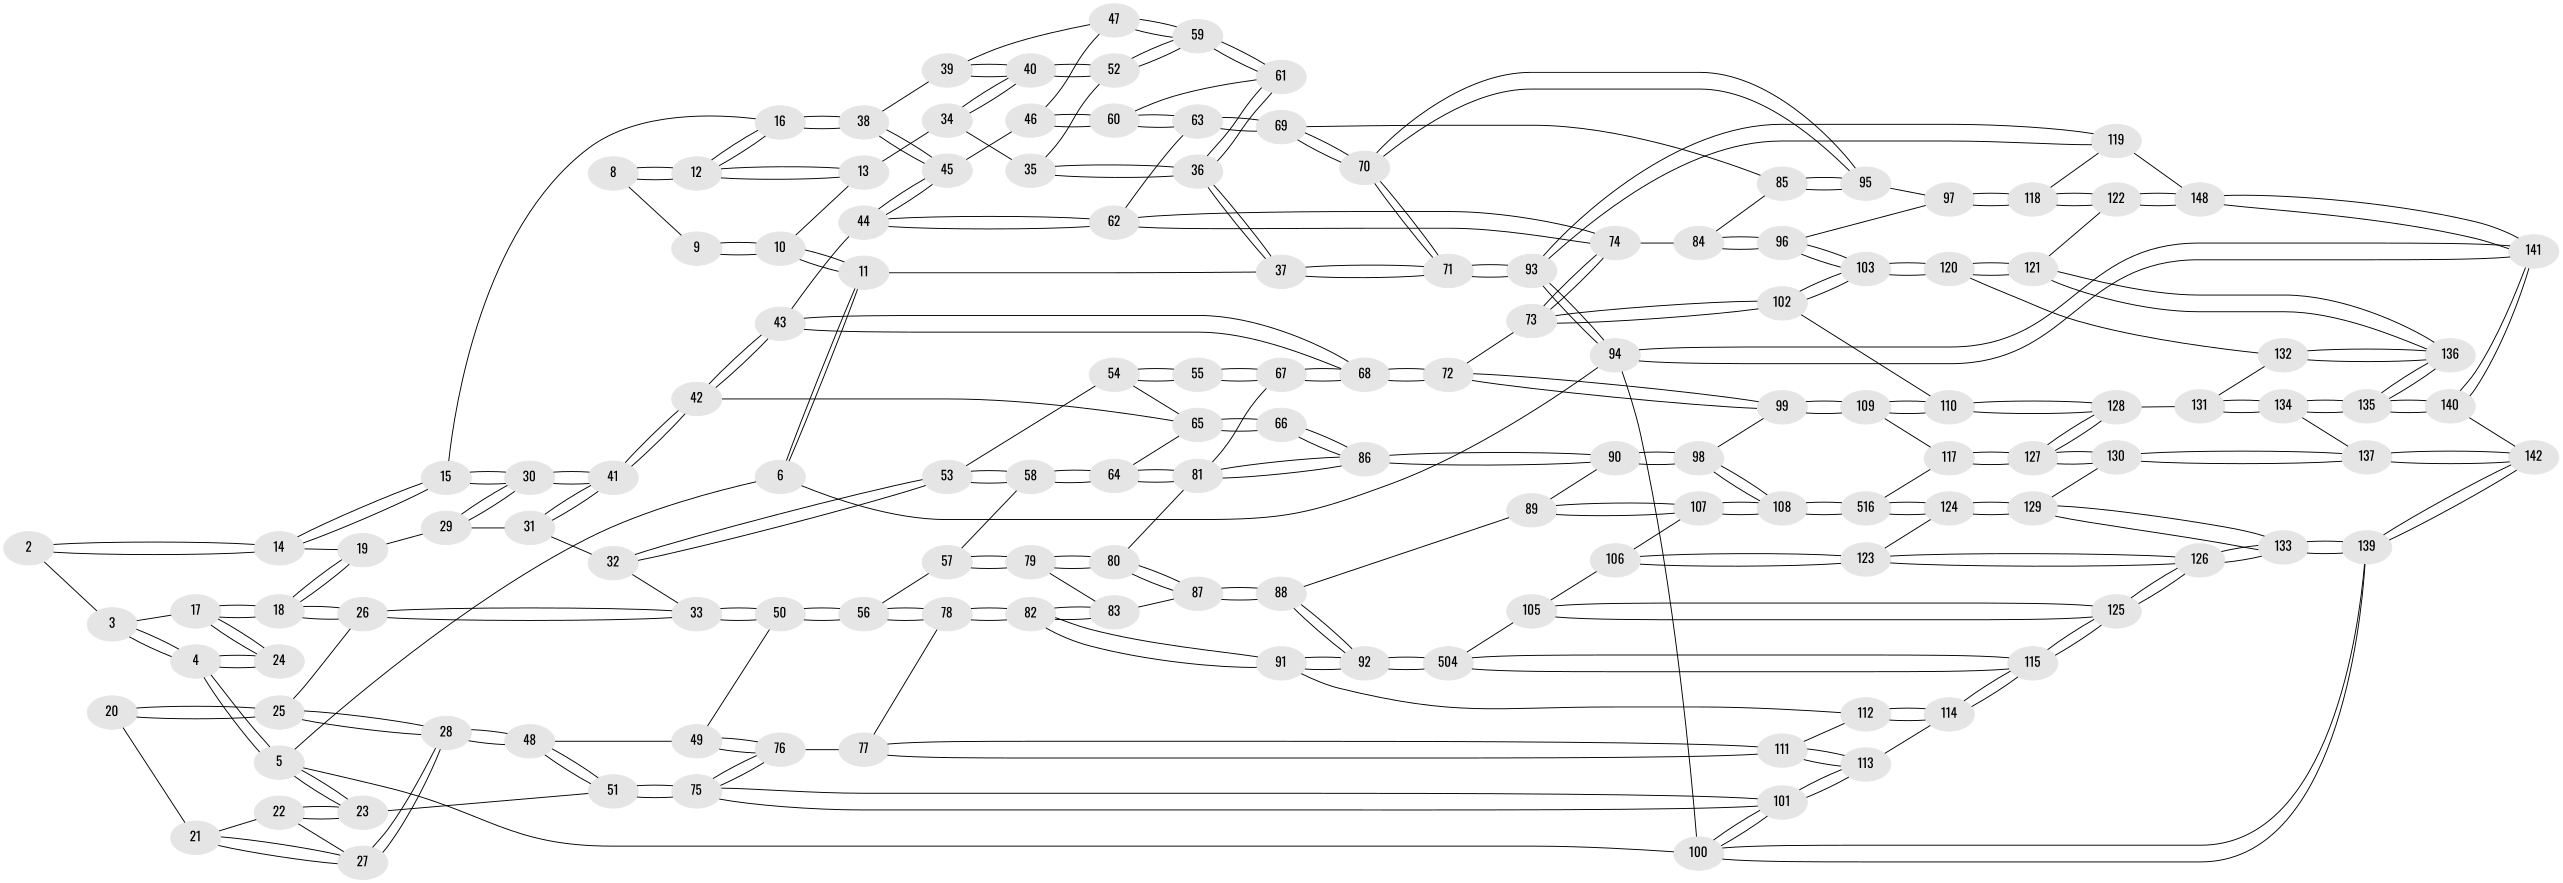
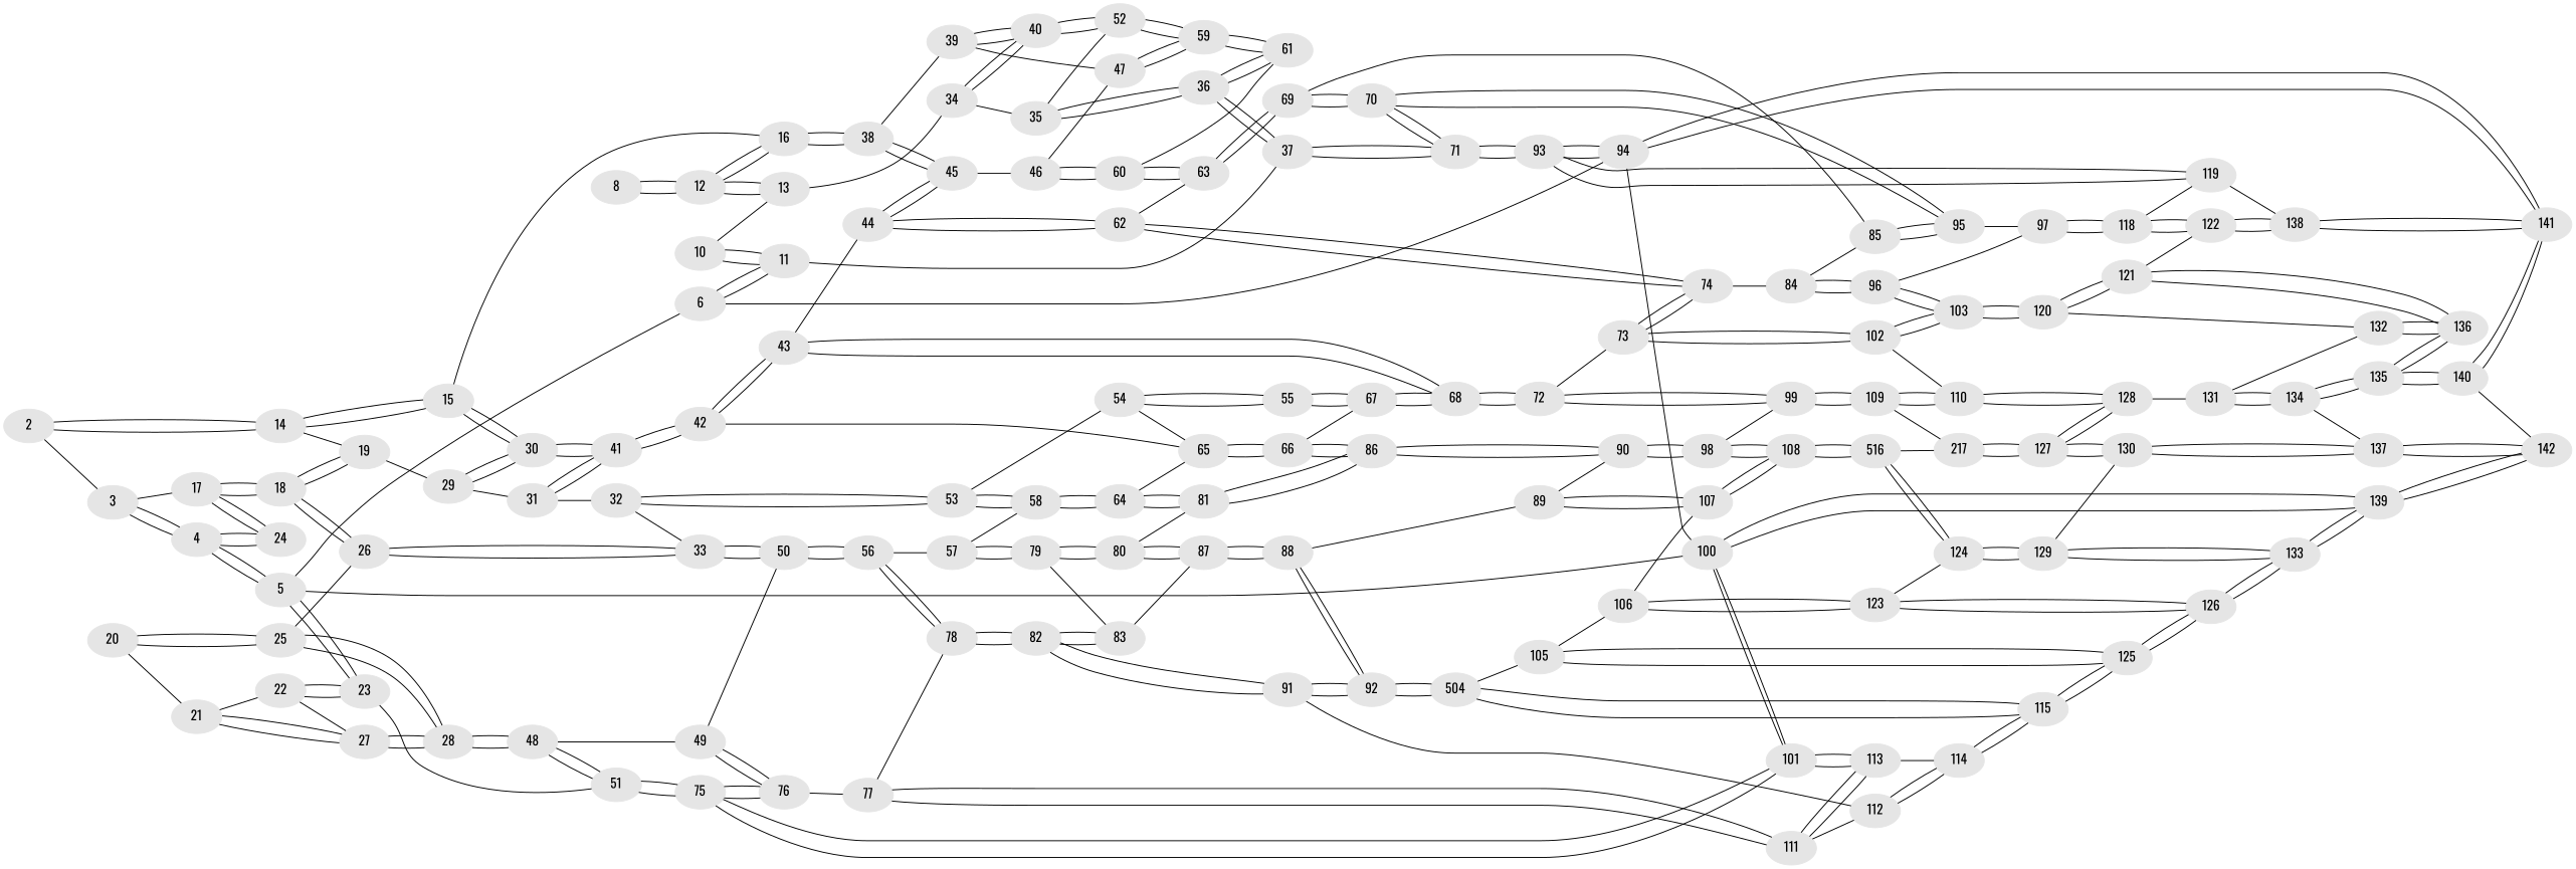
  graph {
    fontname=Oswald
    rankdir=LR
    node [color=gray90 fontname=Oswald style=filled]
    edge [fontname=Oswald]
    2
    3
    14
    8
-   9
    12
    4
    17
    15
    19
    5
    24
    18
    6
    23
    100
    11
    94
    51
    101
    139
    37
    141
    10
    13
    16
    34
    71
    38
    35
    40
    30
    29
    41
    39
    45
    26
    33
    31
    20
    21
    25
    22
    27
    28
    75
    48
    50
    49
    32
    42
    53
    54
    58
    56
    36
    52
    61
    59
    93
    47
    46
    43
    65
    44
    68
    55
    67
    62
    72
    63
    74
    60
    76
    77
    57
    78
    64
    66
    79
    82
    80
    83
    81
    69
    84
    70
    85
    86
    90
    73
    99
    95
    97
    119
    102
    109
    103
    110
    96
    113
    111
    112
    91
    87
    88
    92
    98
    89
    107
    n111 [label=504]
    108
    114
    105
    115
-   138 [label=148]
+   138
    118
    120
    122
    n120 [label=516]
-   117
+   117 [label=217]
    142
    128
    121
    132
    106
    125
    123
    126
    124
    127
    131
    129
    130
    136
    133
    137
    134
    135
    140
    2 -- 3
    2 -- 14
    2 -- 14
    3 -- 4
    3 -- 4
    3 -- 17
    14 -- 15
    14 -- 15
    14 -- 19
-   8 -- 9
    8 -- 12
    8 -- 12
-   9 -- 10
-   9 -- 10
    12 -- 13
    12 -- 13
    12 -- 16
    12 -- 16
    4 -- 5
    4 -- 5
    4 -- 24
    4 -- 24
    17 -- 24
    17 -- 24
    17 -- 18
    17 -- 18
    15 -- 16
    15 -- 30
    15 -- 30
    19 -- 29
    5 -- 6
    5 -- 23
    5 -- 23
    5 -- 100
    18 -- 19
    18 -- 19
    18 -- 26
    18 -- 26
    6 -- 11
    6 -- 11
    6 -- 94
    23 -- 51
    100 -- 101
    100 -- 101
    100 -- 139
    100 -- 139
    11 -- 37
    94 -- 100
    94 -- 141
    94 -- 141
    51 -- 75
    51 -- 75
    101 -- 113
    101 -- 113
    139 -- 142
    139 -- 142
    37 -- 71
    37 -- 71
    10 -- 11
    10 -- 11
    10 -- 13
    13 -- 34
    16 -- 38
    16 -- 38
    34 -- 35
    34 -- 40
    34 -- 40
    71 -- 93
    71 -- 93
    38 -- 39
    38 -- 45
    38 -- 45
    35 -- 36
    35 -- 36
    35 -- 52
    40 -- 52
    40 -- 52
    30 -- 41
    30 -- 41
    29 -- 30
    29 -- 30
    29 -- 31
    41 -- 42
    41 -- 42
    39 -- 40
    39 -- 40
    39 -- 47
    45 -- 46
    26 -- 33
    26 -- 33
    33 -- 50
    33 -- 50
    31 -- 41
    31 -- 41
    31 -- 32
    20 -- 21
    20 -- 25
    20 -- 25
    21 -- 22
    21 -- 27
    21 -- 27
    25 -- 26
    25 -- 28
    25 -- 28
    22 -- 23
    22 -- 23
    22 -- 27
    27 -- 28
    27 -- 28
    28 -- 48
    28 -- 48
    75 -- 101
    75 -- 101
    75 -- 76
    75 -- 76
    48 -- 51
    48 -- 51
    48 -- 49
    50 -- 56
    50 -- 56
    49 -- 50
    49 -- 76
    49 -- 76
    32 -- 33
    32 -- 53
    32 -- 53
    42 -- 43
    42 -- 43
    42 -- 65
    53 -- 54
    53 -- 58
    53 -- 58
    54 -- 65
    54 -- 55
    54 -- 55
    58 -- 64
    58 -- 64
    56 -- 57
    56 -- 78
    56 -- 78
    36 -- 37
    36 -- 37
    36 -- 61
    36 -- 61
    52 -- 59
    52 -- 59
    59 -- 61
    59 -- 61
    93 -- 94
    93 -- 94
    93 -- 119
    93 -- 119
    47 -- 59
    47 -- 59
    46 -- 47
    46 -- 60
    46 -- 60
    43 -- 44
    43 -- 68
    43 -- 68
    65 -- 66
    65 -- 66
    44 -- 45
    44 -- 45
    44 -- 62
    44 -- 62
    68 -- 72
    68 -- 72
    55 -- 67
    55 -- 67
    67 -- 68
    67 -- 68
    62 -- 63
    62 -- 74
    62 -- 74
    72 -- 73
    72 -- 99
    72 -- 99
    63 -- 69
    63 -- 69
    74 -- 84
    60 -- 61
    60 -- 63
    60 -- 63
    76 -- 77
    77 -- 78
    77 -- 111
    77 -- 111
    57 -- 58
    57 -- 79
    57 -- 79
    78 -- 82
    78 -- 82
    64 -- 65
    64 -- 81
    64 -- 81
-   81 -- 67
+   66 -- 67
    66 -- 86
    66 -- 86
    79 -- 80
    79 -- 80
    79 -- 83
    82 -- 83
    82 -- 83
    82 -- 91
    82 -- 91
    80 -- 81
    80 -- 87
    80 -- 87
    83 -- 87
    81 -- 86
    81 -- 86
    69 -- 70
    69 -- 70
    69 -- 85
    84 -- 85
    84 -- 96
    84 -- 96
    70 -- 71
    70 -- 71
    70 -- 95
    70 -- 95
    85 -- 95
    85 -- 95
    86 -- 90
    86 -- 90
    90 -- 98
    90 -- 98
    73 -- 74
    73 -- 74
    73 -- 102
    73 -- 102
    99 -- 109
    99 -- 109
    95 -- 97
    97 -- 118
    97 -- 118
    119 -- 138
    102 -- 103
    102 -- 103
    102 -- 110
    109 -- 110
    109 -- 110
    109 -- 117
    103 -- 120
    103 -- 120
    110 -- 128
    110 -- 128
    96 -- 97
    96 -- 103
    96 -- 103
    113 -- 114
    111 -- 113
    111 -- 113
    111 -- 112
    112 -- 114
    112 -- 114
    91 -- 112
    91 -- 92
    91 -- 92
    87 -- 88
    87 -- 88
    88 -- 92
    88 -- 92
    88 -- 89
    92 -- n111
    92 -- n111
    98 -- 99
    98 -- 108
    98 -- 108
    89 -- 90
    89 -- 107
    89 -- 107
    107 -- 108
    107 -- 108
    n111 -- 105
    n111 -- 115
    n111 -- 115
    108 -- n120
    108 -- n120
    114 -- 115
    114 -- 115
    105 -- 106
    105 -- 125
    105 -- 125
    115 -- 125
    115 -- 125
    138 -- 141
    138 -- 141
    118 -- 119
    118 -- 122
    118 -- 122
    120 -- 121
    120 -- 121
    120 -- 132
    122 -- 138
    122 -- 138
    n120 -- 117
    n120 -- 124
    n120 -- 124
    117 -- 127
    117 -- 127
    128 -- 131
    121 -- 122
    121 -- 136
    121 -- 136
    132 -- 136
    132 -- 136
    106 -- 107
    106 -- 123
    106 -- 123
    125 -- 126
    125 -- 126
    123 -- 126
    123 -- 126
    123 -- 124
    126 -- 133
    126 -- 133
    124 -- 129
    124 -- 129
    127 -- 128
    127 -- 128
    127 -- 130
    127 -- 130
    131 -- 132
    131 -- 134
    131 -- 134
    129 -- 130
    129 -- 133
    129 -- 133
    130 -- 137
    130 -- 137
    133 -- 139
    133 -- 139
    137 -- 142
    137 -- 142
    134 -- 137
    134 -- 135
    134 -- 135
    135 -- 136
    135 -- 136
    135 -- 140
    135 -- 140
    140 -- 141
    140 -- 141
    140 -- 142
  }
